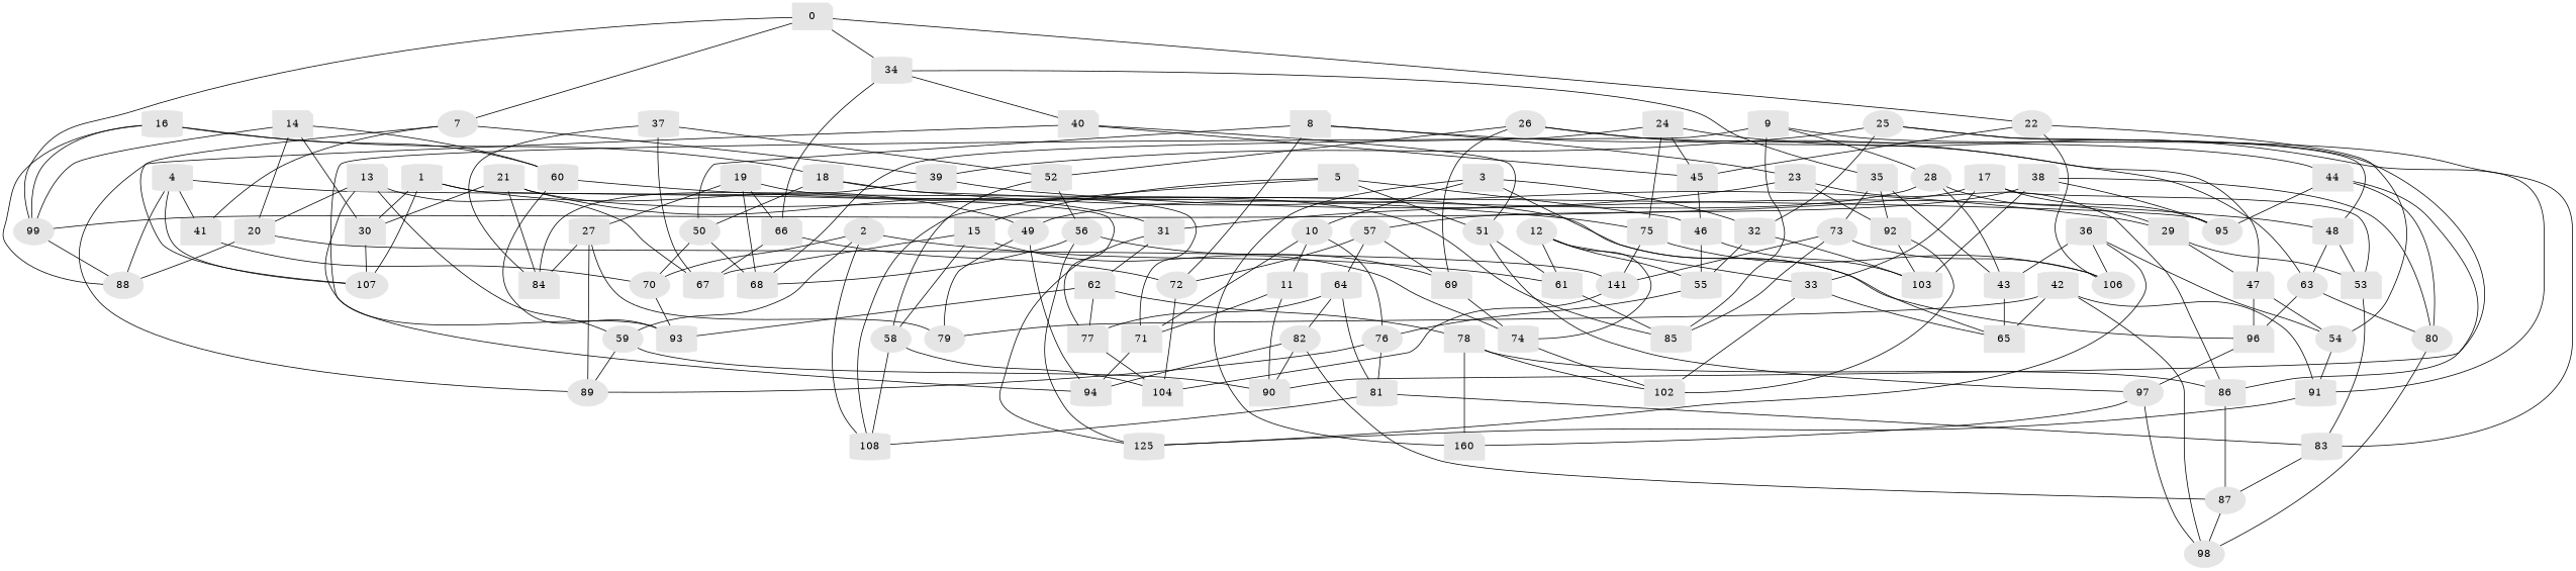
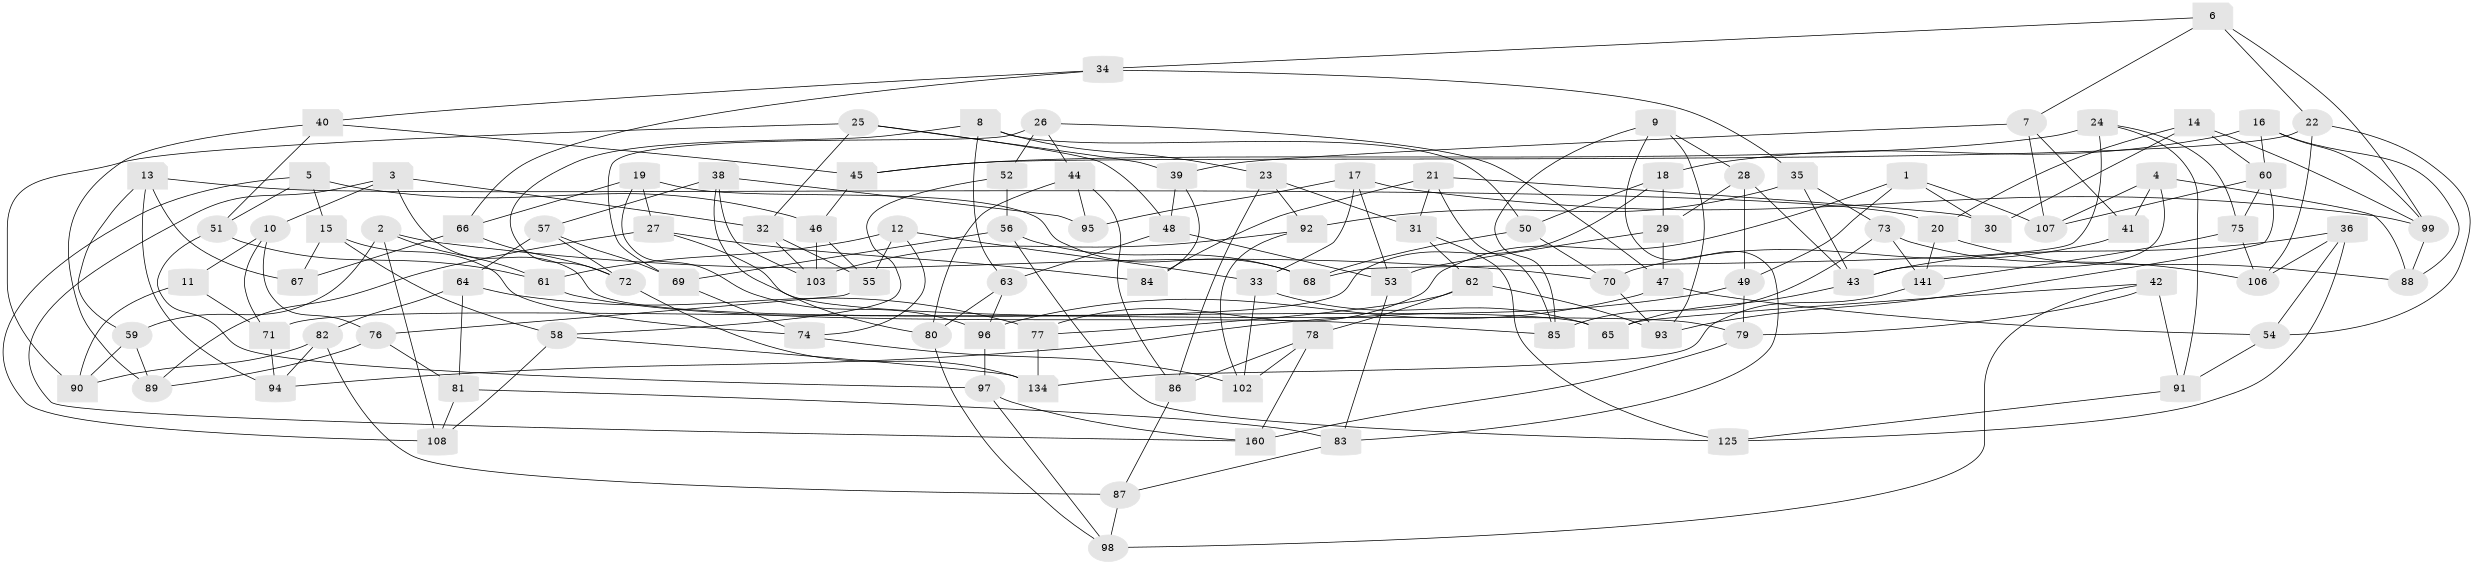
  graph {
    node [color=gray90 shape=cylinder style=filled]
    30 [shape=note]
    1
    49 [shape=ellipse]
    77 [shape=note]
    107 [shape=ellipse]
    94
    79 [shape=ellipse]
-   104 [shape=note]
+   104 [shape=note label=134]
    2 [shape=ellipse]
    59 [shape=ellipse]
    61
    70 [shape=ellipse]
    108
    90 [shape=note]
    89 [shape=ellipse]
    85
    93
    3 [shape=note]
    10 [shape=ellipse]
    32
    65 [shape=note]
    n22 [label=160 shape=note]
    11
    71 [shape=note]
    76 [shape=ellipse]
    55
    103
    4
    41 [shape=note]
    88 [shape=ellipse]
    95 [shape=ellipse]
    5 [shape=note]
    15 [shape=note]
    46
    51 [shape=ellipse]
    74
    67
    58 [shape=ellipse]
    97 [shape=ellipse]
-   6 [shape=note label=0]
+   6 [shape=note]
    7 [shape=ellipse]
    22 [shape=ellipse]
    34
    99 [shape=ellipse]
    39
    45 [shape=note]
    54 [shape=ellipse]
    106 [shape=ellipse]
    66 [shape=note]
    35 [shape=note]
    40 [shape=note]
    84 [shape=note]
    48
    8 [shape=note]
    23
    50 [shape=ellipse]
    63 [shape=ellipse]
    72 [shape=ellipse]
    31
    86
    92 [shape=note]
    68
    96 [shape=note]
    80 [shape=ellipse]
    28 [shape=ellipse]
    9
    83
    29 [shape=note]
    43
    87 [shape=ellipse]
    81
-   37
    52
    12 [shape=ellipse]
    33
    102 [shape=note]
    13 [shape=note]
    20
    n79 [label=141 shape=ellipse]
    14 [shape=note]
    60
    75
    16
    18
    17
    53 [shape=note]
    47 [shape=note]
    19
    27
    21
    62 [shape=note]
    n92 [label=125]
    91
    24
    25 [shape=ellipse]
    26 [shape=ellipse]
    44 [shape=note]
    69 [shape=note]
    56 [shape=ellipse]
    78 [shape=note]
    73 [shape=ellipse]
    36
    38 [shape=note]
    57 [shape=ellipse]
    64
    98 [shape=ellipse]
    42
    82 [shape=ellipse]
-   30 -- 107
+   60 -- 107
    1 -- 30
    1 -- 49
    1 -- 77
    1 -- 107
    49 -- 94
    49 -- 79
    77 -- 104
+   79 -- n22
    2 -- 59
    2 -- 61
    2 -- 70
    2 -- 108
    59 -- 90
    59 -- 89
    61 -- 85
    70 -- 93
    3 -- 10
    3 -- 32
    3 -- 65
    3 -- n22
    10 -- 11
    10 -- 71
    10 -- 76
    32 -- 55
    32 -- 103
    11 -- 90
    11 -- 71
    71 -- 94
    76 -- 89
    76 -- 81
    55 -- 76
    4 -- 107
    4 -- 41
    4 -- 88
-   4 -- 95
+   4 -- 43
    41 -- 70
    5 -- 108
    5 -- 15
    5 -- 46
    5 -- 51
    15 -- 74
    15 -- 67
    15 -- 58
    46 -- 55
    46 -- 103
    51 -- 61
    51 -- 97
    74 -- 102
    58 -- 104
    58 -- 108
    97 -- n22
    97 -- 98
    6 -- 7
    6 -- 22
    6 -- 34
    6 -- 99
    7 -- 107
    7 -- 41
    7 -- 39
    22 -- 45
    22 -- 54
    22 -- 106
    34 -- 66
    34 -- 35
    34 -- 40
    99 -- 88
    39 -- 84
    39 -- 48
    45 -- 46
    54 -- 91
    66 -- 67
    66 -- 72
    35 -- 92
    35 -- 43
    35 -- 73
    40 -- 89
    40 -- 51
    40 -- 45
    48 -- 63
    48 -- 53
    8 -- 23
    8 -- 50
    8 -- 63
    8 -- 72
    23 -- 31
    23 -- 86
    23 -- 92
    50 -- 70
    50 -- 68
    63 -- 96
    63 -- 80
    72 -- 104
    31 -- 62
    31 -- n92
    86 -- 87
    92 -- 103
    92 -- 102
    96 -- 97
    80 -- 98
    28 -- 49
    28 -- 29
    28 -- 43
    9 -- 85
    9 -- 93
    9 -- 28
    9 -- 83
    83 -- 87
    29 -- 53
    29 -- 47
    43 -- 65
    87 -- 98
    81 -- 108
    81 -- 83
-   37 -- 67
-   37 -- 84
-   37 -- 52
    52 -- 58
    52 -- 56
    12 -- 61
    12 -- 55
    12 -- 74
    12 -- 33
    33 -- 65
    33 -- 102
    13 -- 94
    13 -- 59
    13 -- 67
    13 -- 20
    20 -- 88
    20 -- n79
    n79 -- 104
    14 -- 30
    14 -- 99
    14 -- 20
    14 -- 60
    60 -- 93
    60 -- 75
    75 -- 106
    75 -- n79
    16 -- 88
    16 -- 99
    16 -- 60
    16 -- 18
    18 -- 71
    18 -- 50
    18 -- 29
    17 -- 95
    17 -- 99
    17 -- 33
    17 -- 53
    53 -- 83
    47 -- 54
    47 -- 96
    19 -- 66
    19 -- 68
    19 -- 96
    19 -- 27
    27 -- 79
    27 -- 89
    27 -- 84
    21 -- 30
    21 -- 85
    21 -- 84
    21 -- 31
    62 -- 77
    62 -- 93
    62 -- 78
    91 -- n92
    24 -- 45
    24 -- 68
    24 -- 75
    24 -- 91
    25 -- 90
    25 -- 32
    25 -- 39
    25 -- 48
    26 -- 52
    26 -- 47
    26 -- 44
    26 -- 69
    44 -- 95
    44 -- 86
    44 -- 80
    69 -- 74
    56 -- 68
    56 -- n92
    56 -- 69
    78 -- n22
    78 -- 86
    78 -- 102
    73 -- 85
    73 -- 106
    73 -- n79
    36 -- 54
    36 -- 106
    36 -- 43
    36 -- n92
    38 -- 103
    38 -- 95
    38 -- 80
    38 -- 57
    57 -- 72
    57 -- 69
    57 -- 64
    64 -- 77
    64 -- 81
    64 -- 82
    42 -- 79
    42 -- 65
    42 -- 91
    42 -- 98
    82 -- 94
    82 -- 90
    82 -- 87
  }
